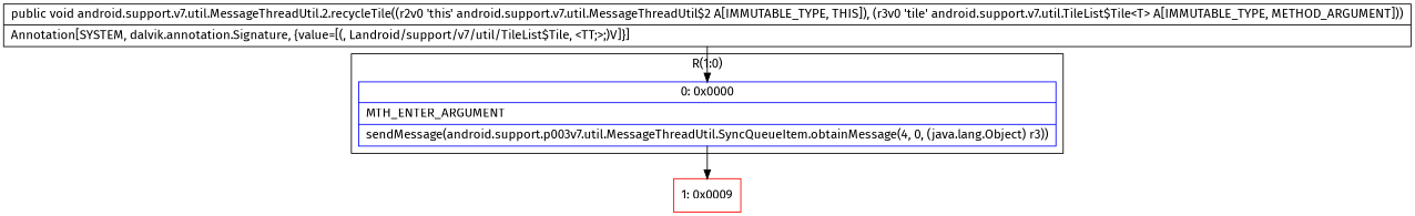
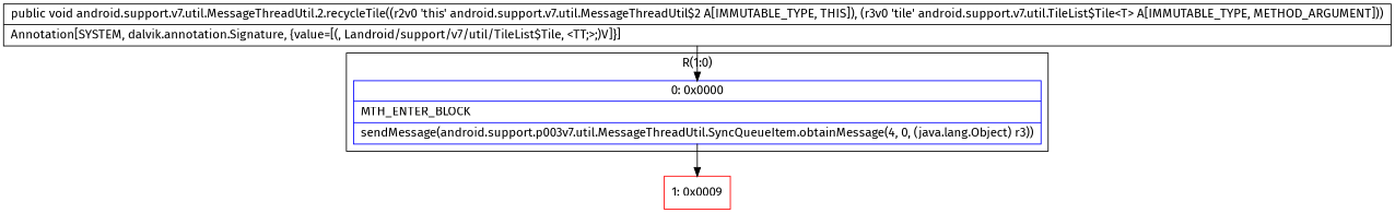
  digraph {
    fontname="Fira Sans"
    node [shape=record fontname="Fira Sans"]
    edge [fontname="Fira Sans"]
-   n1 [color=blue label="{0\:\ 0x0000|MTH_ENTER_ARGUMENT\l|sendMessage(android.support.p003v7.util.MessageThreadUtil.SyncQueueItem.obtainMessage(4, 0, (java.lang.Object) r3))\l}"]
+   n1 [color=blue label="{0\:\ 0x0000|MTH_ENTER_BLOCK\l|sendMessage(android.support.p003v7.util.MessageThreadUtil.SyncQueueItem.obtainMessage(4, 0, (java.lang.Object) r3))\l}"]
    n2 [color=red label="{1\:\ 0x0009}"]
    n3 [label="{public void android.support.v7.util.MessageThreadUtil.2.recycleTile((r2v0 'this' android.support.v7.util.MessageThreadUtil$2 A[IMMUTABLE_TYPE, THIS]), (r3v0 'tile' android.support.v7.util.TileList$Tile\<T\> A[IMMUTABLE_TYPE, METHOD_ARGUMENT]))  | Annotation[SYSTEM, dalvik.annotation.Signature, \{value=[(, Landroid\/support\/v7\/util\/TileList$Tile, \<TT;\>;)V]\}]\l}"]
    subgraph cluster_1 {
      label="R(1:0)"
      n1
    }
    n1 -> n2
    n3 -> n1
  }
